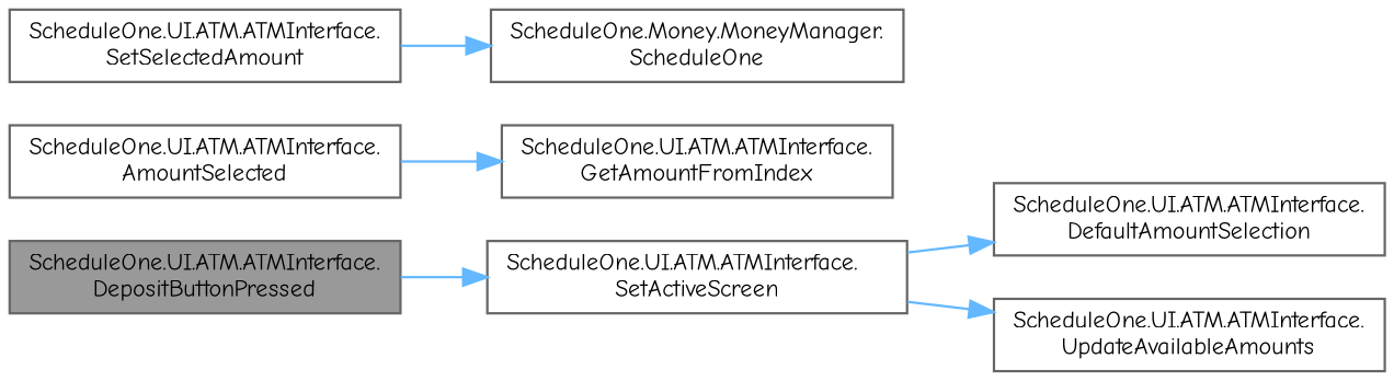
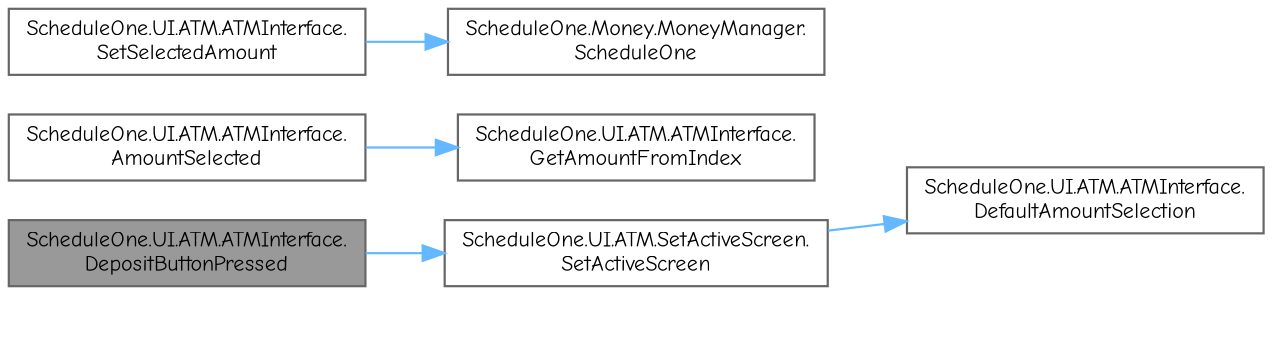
  digraph {
    fontname="Comic Neue"
    rankdir=LR
    node [color=grey40 fillcolor=white fontname="Comic Neue" fontsize=10 shape=box style=filled]
    edge [color=steelblue1 fontname="Comic Neue" fontsize=10 labelfontname=Helvetica labelfontsize=10 style=solid]
    n1 [color=gray40 fillcolor=grey60 fontcolor=black height=0.2 label="ScheduleOne.UI.ATM.ATMInterface.\lDepositButtonPressed" width=0.4]
-   n2 [height=0.2 label="ScheduleOne.UI.ATM.ATMInterface.\lSetActiveScreen" width=0.4]
+   n2 [height=0.2 label="ScheduleOne.UI.ATM.SetActiveScreen.\lSetActiveScreen" width=0.4]
    n3 [height=0.2 label="ScheduleOne.UI.ATM.ATMInterface.\lDefaultAmountSelection" width=0.4]
-   n4 [height=0.2 label="ScheduleOne.UI.ATM.ATMInterface.\lUpdateAvailableAmounts" width=0.4]
    n5 [height=0.2 label="ScheduleOne.UI.ATM.ATMInterface.\lAmountSelected" width=0.4]
    n6 [height=0.2 label="ScheduleOne.UI.ATM.ATMInterface.\lGetAmountFromIndex" width=0.4]
    n7 [height=0.2 label="ScheduleOne.UI.ATM.ATMInterface.\lSetSelectedAmount" width=0.4]
    n8 [height=0.2 label="ScheduleOne.Money.MoneyManager.\lScheduleOne" width=0.4]
    n1 -> n2
    n2 -> n3
-   n2 -> n4
    n5 -> n6
    n7 -> n8
  }
